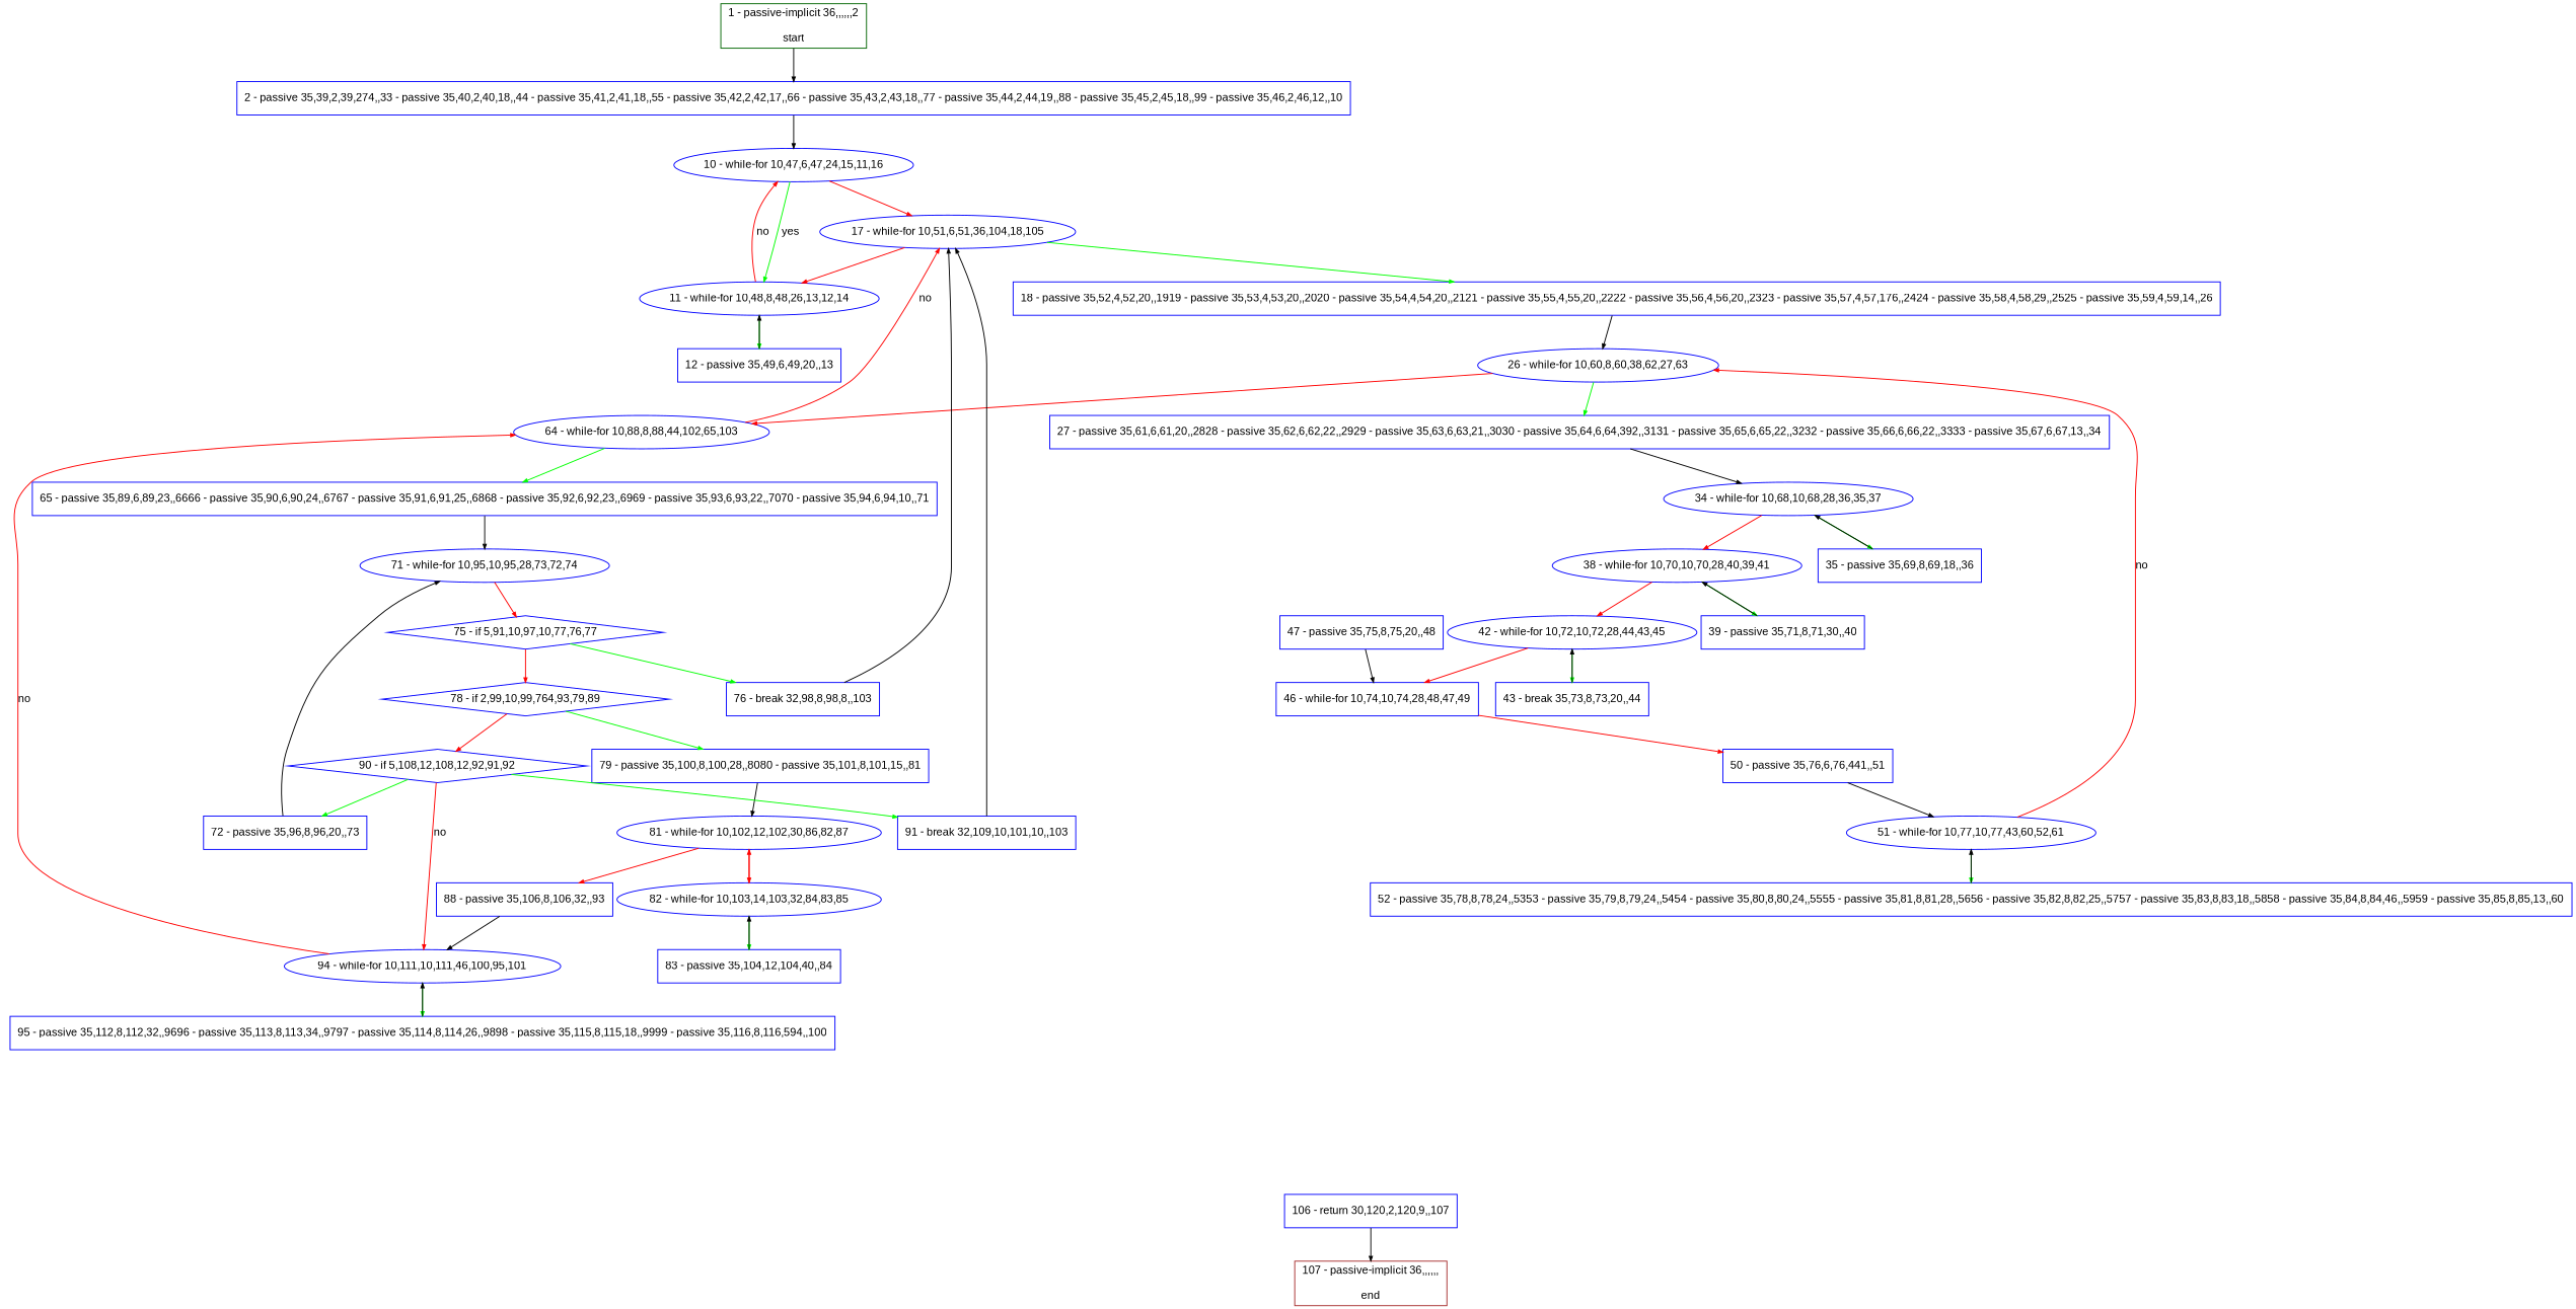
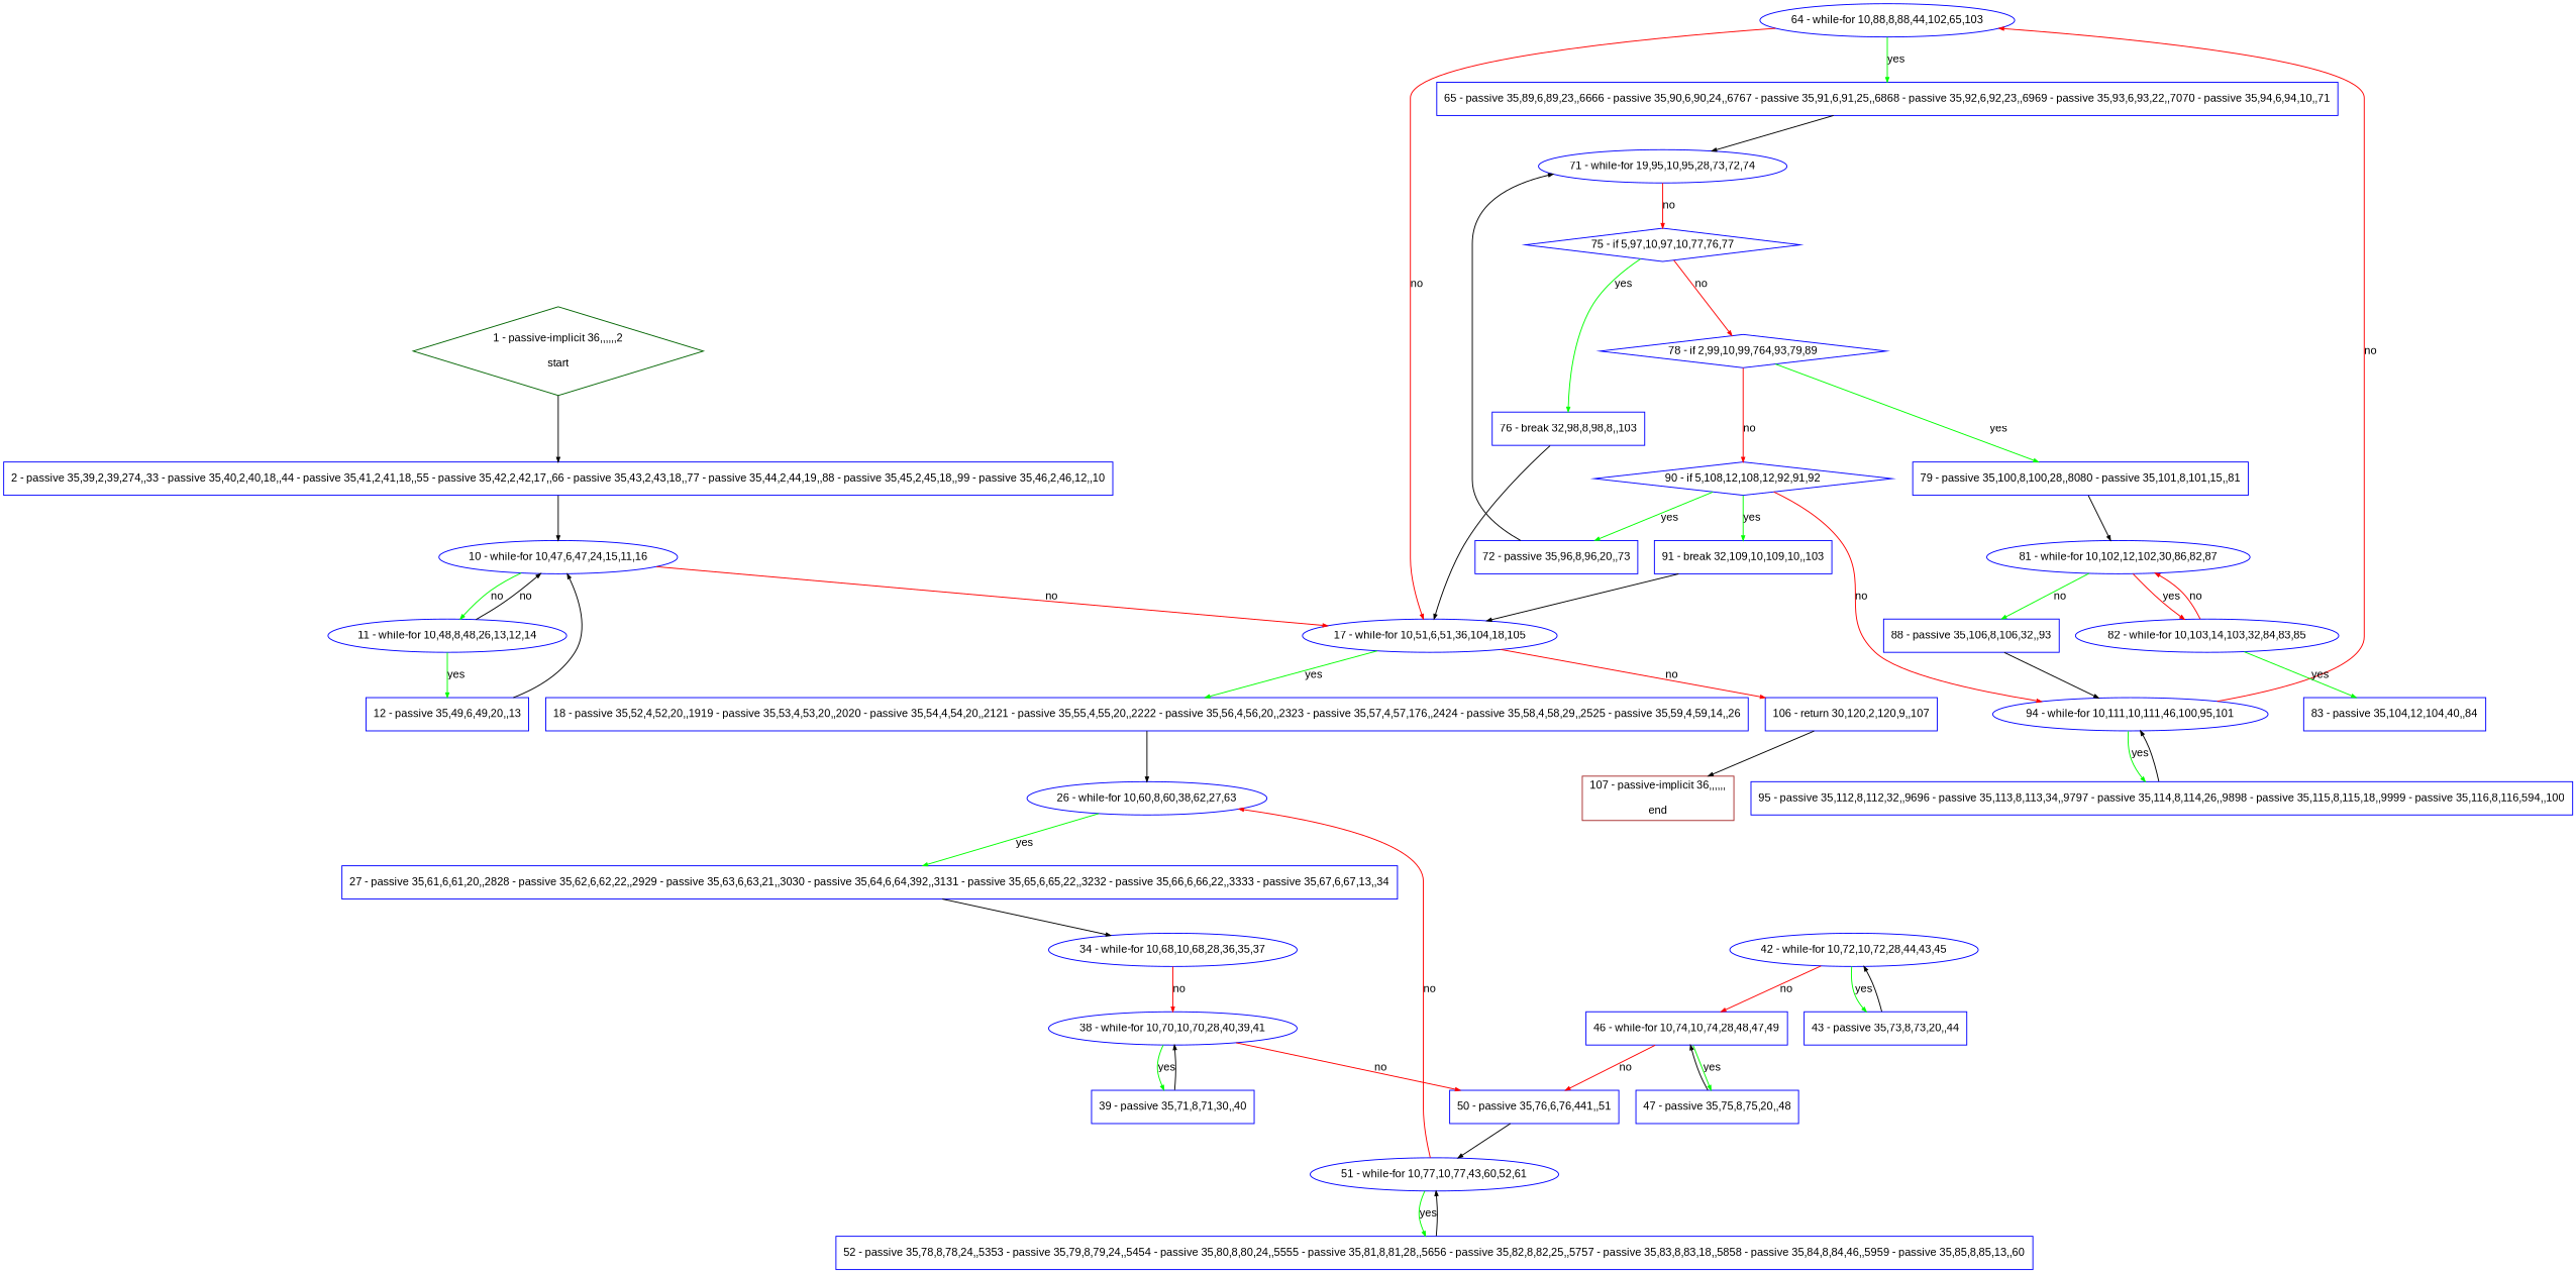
  digraph {
    bgcolor=white
    compound=true
    fillcolor="#FFFFCC"
    fontname=Arial
    fontsize=12
    pack=true
    packmode=clust
    style="rounded,filled"
    node [color="#0000ff" compound=true fillcolor="#ffffff" fixedsize=false fontname=Arial fontsize=12 node_initialized=no shape=box style=filled]
    edge [arrowhead=normal arrowsize=0.5 arrowtail=none color="#000000" compound=true dir=forward fontcolor=black fontname=Arial fontsize=12]
    n1 [label="2 - passive 35,39,2,39,274,,33 - passive 35,40,2,40,18,,44 - passive 35,41,2,41,18,,55 - passive 35,42,2,42,17,,66 - passive 35,43,2,43,18,,77 - passive 35,44,2,44,19,,88 - passive 35,45,2,45,18,,99 - passive 35,46,2,46,12,,10"]
    n2 [label="10 - while-for 10,47,6,47,24,15,11,16" shape=oval]
    n3 [label="11 - while-for 10,48,8,48,26,13,12,14" shape=oval]
    n4 [label="17 - while-for 10,51,6,51,36,104,18,105" shape=oval]
-   n5 [color="#006400" label="1 - passive-implicit 36,,,,,,2\n\nstart"]
+   n5 [color="#006400" label="1 - passive-implicit 36,,,,,,2\n\nstart" shape=diamond]
    n6 [label="12 - passive 35,49,6,49,20,,13"]
    n7 [label="18 - passive 35,52,4,52,20,,1919 - passive 35,53,4,53,20,,2020 - passive 35,54,4,54,20,,2121 - passive 35,55,4,55,20,,2222 - passive 35,56,4,56,20,,2323 - passive 35,57,4,57,176,,2424 - passive 35,58,4,58,29,,2525 - passive 35,59,4,59,14,,26"]
    n8 [label="106 - return 30,120,2,120,9,,107"]
    n9 [label="26 - while-for 10,60,8,60,38,62,27,63" shape=oval]
    n10 [color="#a52a2a" label="107 - passive-implicit 36,,,,,,\n\nend"]
    n11 [label="27 - passive 35,61,6,61,20,,2828 - passive 35,62,6,62,22,,2929 - passive 35,63,6,63,21,,3030 - passive 35,64,6,64,392,,3131 - passive 35,65,6,65,22,,3232 - passive 35,66,6,66,22,,3333 - passive 35,67,6,67,13,,34"]
    n12 [label="64 - while-for 10,88,8,88,44,102,65,103" shape=oval]
    n13 [label="34 - while-for 10,68,10,68,28,36,35,37" shape=oval]
    n14 [label="65 - passive 35,89,6,89,23,,6666 - passive 35,90,6,90,24,,6767 - passive 35,91,6,91,25,,6868 - passive 35,92,6,92,23,,6969 - passive 35,93,6,93,22,,7070 - passive 35,94,6,94,10,,71"]
-   n15 [label="35 - passive 35,69,8,69,18,,36"]
    n16 [label="38 - while-for 10,70,10,70,28,40,39,41" shape=oval]
-   n17 [label="71 - while-for 10,95,10,95,28,73,72,74" shape=oval]
+   n17 [label="71 - while-for 19,95,10,95,28,73,72,74" shape=oval]
    n18 [label="39 - passive 35,71,8,71,30,,40"]
    n19 [label="42 - while-for 10,72,10,72,28,44,43,45" shape=oval]
-   n20 [label="43 - break 35,73,8,73,20,,44"]
+   n20 [label="43 - passive 35,73,8,73,20,,44"]
    n21 [label="46 - while-for 10,74,10,74,28,48,47,49"]
    n22 [label="47 - passive 35,75,8,75,20,,48"]
    n23 [label="50 - passive 35,76,6,76,441,,51"]
    n24 [label="51 - while-for 10,77,10,77,43,60,52,61" shape=oval]
    n25 [label="52 - passive 35,78,8,78,24,,5353 - passive 35,79,8,79,24,,5454 - passive 35,80,8,80,24,,5555 - passive 35,81,8,81,28,,5656 - passive 35,82,8,82,25,,5757 - passive 35,83,8,83,18,,5858 - passive 35,84,8,84,46,,5959 - passive 35,85,8,85,13,,60"]
-   n26 [label="75 - if 5,91,10,97,10,77,76,77" shape=diamond]
+   n26 [label="75 - if 5,97,10,97,10,77,76,77" shape=diamond]
    n27 [label="72 - passive 35,96,8,96,20,,73"]
    n28 [label="76 - break 32,98,8,98,8,,103"]
    n29 [label="78 - if 2,99,10,99,764,93,79,89" shape=diamond]
    n30 [label="79 - passive 35,100,8,100,28,,8080 - passive 35,101,8,101,15,,81"]
    n31 [label="90 - if 5,108,12,108,12,92,91,92" shape=diamond]
    n32 [label="81 - while-for 10,102,12,102,30,86,82,87" shape=oval]
    n33 [label="94 - while-for 10,111,10,111,46,100,95,101" shape=oval]
-   n34 [label="91 - break 32,109,10,101,10,,103"]
+   n34 [label="91 - break 32,109,10,109,10,,103"]
    n35 [label="82 - while-for 10,103,14,103,32,84,83,85" shape=oval]
    n36 [label="88 - passive 35,106,8,106,32,,93"]
    n37 [label="95 - passive 35,112,8,112,32,,9696 - passive 35,113,8,113,34,,9797 - passive 35,114,8,114,26,,9898 - passive 35,115,8,115,18,,9999 - passive 35,116,8,116,594,,100"]
    n38 [label="83 - passive 35,104,12,104,40,,84"]
    n1 -> n2
-   n2 -> n3 [color="#00ff00" label=yes]
+   n2 -> n3 [color="#00ff00" label=no]
    n2 -> n4 [color="#ff0000" label=no]
-   n3 -> n2 [color="#ff0000" label=no]
+   n3 -> n2 [label=no]
    n3 -> n6 [color="#00ff00" label=yes]
    n4 -> n7 [color="#00ff00" label=yes]
-   n4 -> n3 [color="#ff0000" label=no]
+   n4 -> n8 [color="#ff0000" label=no]
    n5 -> n1
-   n6 -> n3
+   n6 -> n2
    n7 -> n9
    n8 -> n10
    n9 -> n11 [color="#00ff00" label=yes]
-   n9 -> n12 [color="#ff0000" label=no]
    n11 -> n13
    n12 -> n4 [color="#ff0000" label=no]
    n12 -> n14 [color="#00ff00" label=yes]
-   n13 -> n15 [color="#00ff00" label=yes]
-   n13 -> n16 [color="#ff0000" label=yes]
+   n13 -> n16 [color="#ff0000" label=no]
    n14 -> n17
-   n15 -> n13
    n16 -> n18 [color="#00ff00" label=yes]
-   n16 -> n19 [color="#ff0000" label=no]
+   n16 -> n23 [color="#ff0000" label=no]
    n17 -> n26 [color="#ff0000" label=no]
    n18 -> n16
    n19 -> n20 [color="#00ff00" label=yes]
    n19 -> n21 [color="#ff0000" label=no]
    n20 -> n19
+   n21 -> n22 [color="#00ff00" label=yes]
    n21 -> n23 [color="#ff0000" label=no]
    n22 -> n21
    n23 -> n24
    n24 -> n9 [color="#ff0000" label=no]
    n24 -> n25 [color="#00ff00" label=yes]
    n25 -> n24
    n26 -> n28 [color="#00ff00" label=yes]
    n26 -> n29 [color="#ff0000" label=no]
    n27 -> n17
    n28 -> n4
    n29 -> n30 [color="#00ff00" label=yes]
    n29 -> n31 [color="#ff0000" label=no]
    n30 -> n32
    n31 -> n27 [color="#00ff00" label=yes]
    n31 -> n33 [color="#ff0000" label=no]
    n31 -> n34 [color="#00ff00" label=yes]
    n32 -> n35 [color="#ff0000" label=yes]
-   n32 -> n36 [color="#ff0000" label=no]
+   n32 -> n36 [color="#00ff00" label=no]
    n33 -> n12 [color="#ff0000" label=no]
    n33 -> n37 [color="#00ff00" label=yes]
    n34 -> n4
    n35 -> n32 [color="#ff0000" label=no]
    n35 -> n38 [color="#00ff00" label=yes]
    n36 -> n33
    n37 -> n33
-   n38 -> n35
  }
